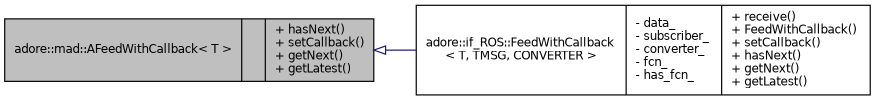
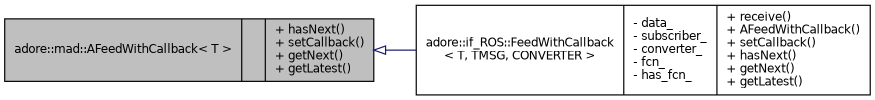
  digraph {
    rankdir=LR
    node [color=black fontname=Helvetica fontsize=10 shape=record style=filled]
    n1 [fillcolor=grey75 fontcolor=black height=0.2 label="{adore::mad::AFeedWithCallback\< T \>\n||+ hasNext()\l+ setCallback()\l+ getNext()\l+ getLatest()\l}" width=0.4]
-   n2 [fillcolor=white height=0.2 label="{adore::if_ROS::FeedWithCallback\l\< T, TMSG, CONVERTER \>\n|- data_\l- subscriber_\l- converter_\l- fcn_\l- has_fcn_\l|+ receive()\l+ FeedWithCallback()\l+ setCallback()\l+ hasNext()\l+ getNext()\l+ getLatest()\l}" width=0.4]
+   n2 [fillcolor=white height=0.2 label="{adore::if_ROS::FeedWithCallback\l\< T, TMSG, CONVERTER \>\n|- data_\l- subscriber_\l- converter_\l- fcn_\l- has_fcn_\l|+ receive()\l+ AFeedWithCallback()\l+ setCallback()\l+ hasNext()\l+ getNext()\l+ getLatest()\l}" width=0.4]
    n1 -> n2 [arrowtail=onormal color=midnightblue dir=back fontname=Helvetica fontsize=10 labelfontname=Helvetica labelfontsize=10 style=solid]
  }
